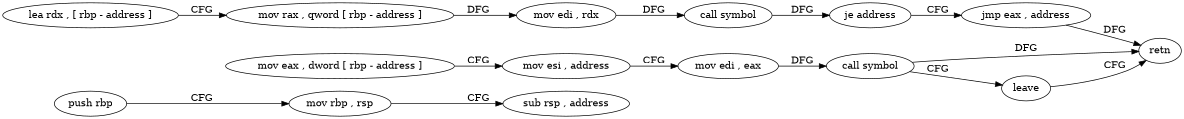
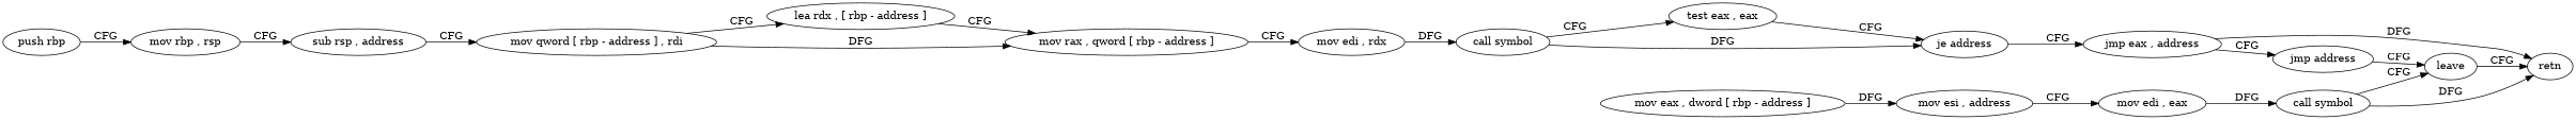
  digraph {
    rankdir=LR
    n1 [label="push rbp"]
    n2 [label="mov rbp , rsp"]
    n3 [label="sub rsp , address"]
+   n4 [label="mov qword [ rbp - address ] , rdi"]
    n5 [label="lea rdx , [ rbp - address ]"]
    n6 [label="mov rax , qword [ rbp - address ]"]
    n7 [label="mov edi , rdx"]
    n8 [label="call symbol"]
+   n9 [label="test eax , eax"]
    n10 [label="je address"]
    n11 [label="jmp eax , address"]
    n12 [label="mov eax , dword [ rbp - address ]"]
    n13 [label="mov esi , address"]
+   n14 [label="jmp address"]
    n15 [label=retn]
    n16 [label="mov edi , eax"]
    n17 [label="call symbol"]
    n18 [label=leave]
    n1 -> n2 [label=CFG]
    n2 -> n3 [label=CFG]
+   n3 -> n4 [label=CFG]
+   n4 -> n5 [label=CFG]
+   n4 -> n6 [label=DFG]
    n5 -> n6 [label=CFG]
-   n6 -> n7 [label=DFG]
+   n6 -> n7 [label=CFG]
    n7 -> n8 [label=DFG]
+   n8 -> n9 [label=CFG]
    n8 -> n10 [label=DFG]
+   n9 -> n10 [label=CFG]
    n10 -> n11 [label=CFG]
+   n11 -> n14 [label=CFG]
    n11 -> n15 [label=DFG]
-   n12 -> n13 [label=CFG]
+   n12 -> n13 [label=DFG]
    n13 -> n16 [label=CFG]
+   n14 -> n18 [label=CFG]
    n16 -> n17 [label=DFG]
    n17 -> n15 [label=DFG]
    n17 -> n18 [label=CFG]
    n18 -> n15 [label=CFG]
  }
